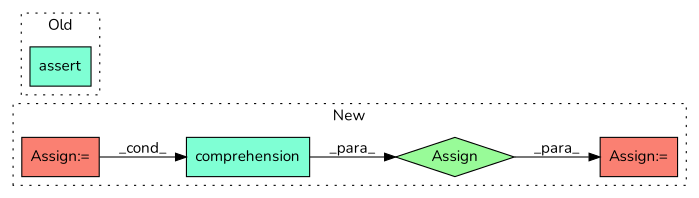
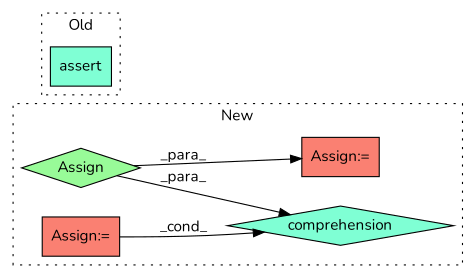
  digraph {
    fontname=Nunito
    rankdir=LR
    node [a=68 fillcolor=aquamarine fontname=Nunito l=3 shape=box style=filled]
    edge [fontname=Nunito]
    n1 [a=84 fillcolor=palegreen l=58 label=Assign s=2979 shape=diamond]
-   n2 [a=45 label=comprehension s=2985]
+   n2 [a=45 label=comprehension s=2985 shape=diamond]
    n3 [fillcolor=salmon label="Assign:=" s=2976]
    n4 [fillcolor=salmon label="Assign:=" s=2837]
    n5 [a=65 l=7 label=assert s=2810]
    subgraph cluster_1 {
      label=New
      style=dotted
      n1
      n2
      n3
      n4
    }
    subgraph cluster_2 {
      label=Old
      style=dotted
      n5
    }
    n1 -> n3 [label=_para_]
-   n2 -> n1 [label=_para_]
+   n1 -> n2 [label=_para_]
    n4 -> n2 [label=_cond_]
  }
